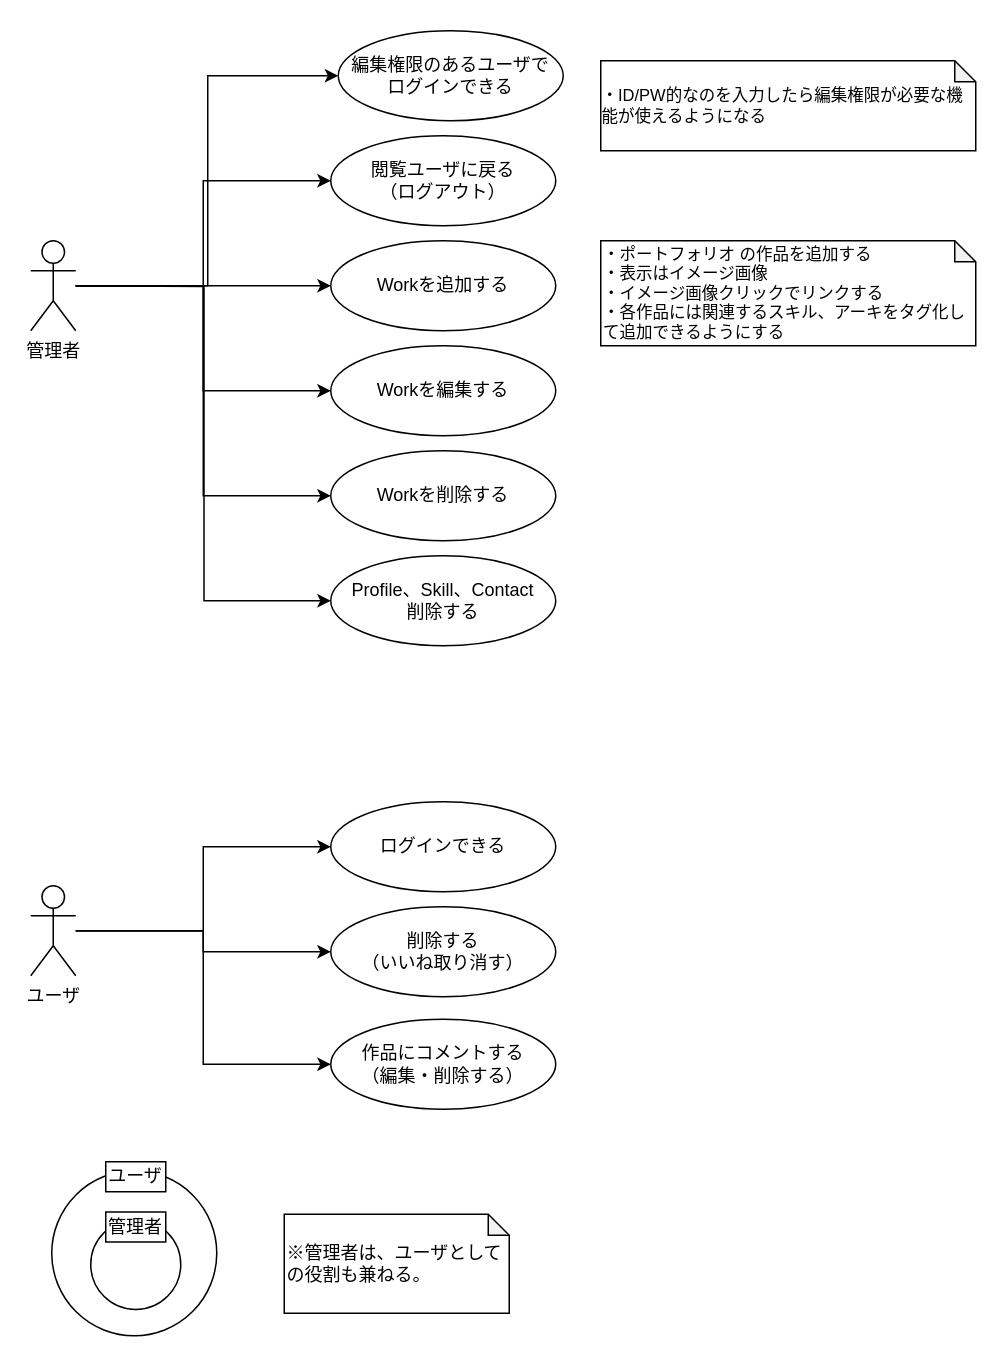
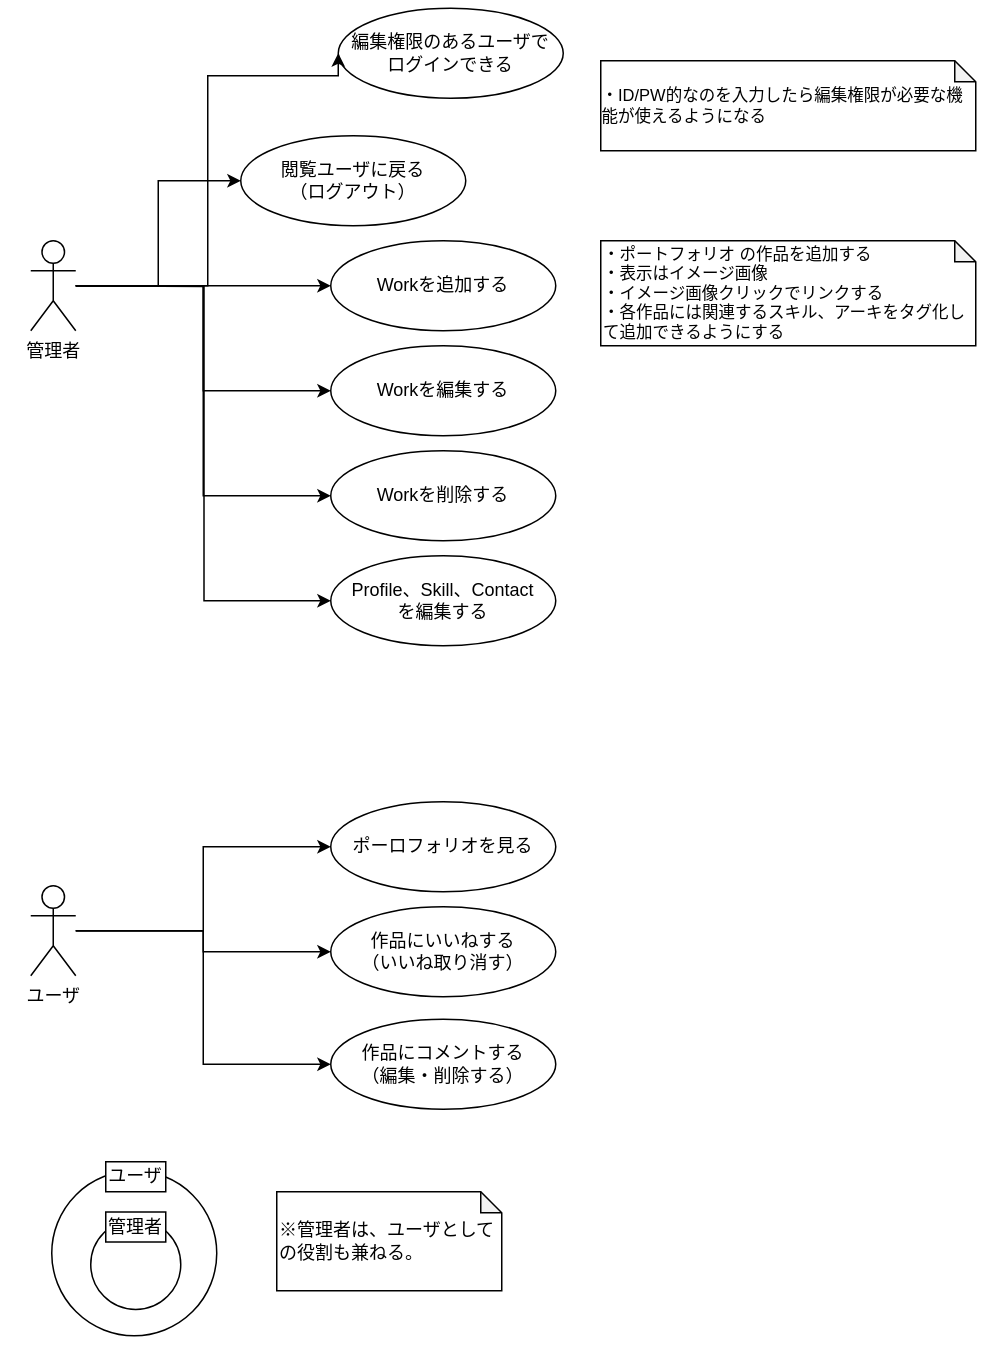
  <mxCell id="0" />
  <mxCell id="1" parent="0" />
- <mxCell id="2" value="ログインできる" style="ellipse;whiteSpace=wrap;html=1;" parent="1" vertex="1"><mxGeometry x="220" y="534" width="150" height="60" as="geometry" /></mxCell>
- <mxCell id="3" value="閲覧ユーザに戻る&lt;br&gt;（ログアウト）" style="ellipse;whiteSpace=wrap;html=1;" parent="1" vertex="1"><mxGeometry x="220" y="90" width="150" height="60" as="geometry" /></mxCell>
- <mxCell id="4" value="編集権限のあるユーザで&lt;br&gt;ログインできる" style="ellipse;whiteSpace=wrap;html=1;" parent="1" vertex="1"><mxGeometry x="225" y="20" width="150" height="60" as="geometry" /></mxCell>
+ <mxCell id="2" value="ポーロフォリオを見る" style="ellipse;whiteSpace=wrap;html=1;" parent="1" vertex="1"><mxGeometry x="220" y="534" width="150" height="60" as="geometry" /></mxCell>
+ <mxCell id="3" value="閲覧ユーザに戻る&lt;br&gt;（ログアウト）" style="ellipse;whiteSpace=wrap;html=1;" parent="1" vertex="1"><mxGeometry x="160" y="90" width="150" height="60" as="geometry" /></mxCell>
+ <mxCell id="4" value="編集権限のあるユーザで&lt;br&gt;ログインできる" style="ellipse;whiteSpace=wrap;html=1;" parent="1" vertex="1"><mxGeometry x="225" y="5" width="150" height="60" as="geometry" /></mxCell>
  <mxCell id="5" value="Workを編集する" style="ellipse;whiteSpace=wrap;html=1;" parent="1" vertex="1"><mxGeometry x="220" y="230" width="150" height="60" as="geometry" /></mxCell>
  <mxCell id="6" value="Workを追加する" style="ellipse;whiteSpace=wrap;html=1;" parent="1" vertex="1"><mxGeometry x="220" y="160" width="150" height="60" as="geometry" /></mxCell>
  <mxCell id="7" value="Workを削除する" style="ellipse;whiteSpace=wrap;html=1;" parent="1" vertex="1"><mxGeometry x="220" y="300" width="150" height="60" as="geometry" /></mxCell>
  <mxCell id="8" value="&lt;div style=&quot;text-align: left ; font-size: 11px&quot;&gt;&lt;span&gt;・ID/PW的なのを入力したら編集権限が必要な機能が使えるようになる&lt;/span&gt;&lt;br&gt;&lt;/div&gt;" style="shape=note;whiteSpace=wrap;html=1;backgroundOutline=1;darkOpacity=0.05;size=14;" parent="1" vertex="1"><mxGeometry x="400" y="40" width="250" height="60" as="geometry" /></mxCell>
  <mxCell id="9" value="&lt;div style=&quot;font-size: 11px&quot;&gt;&lt;span&gt;&lt;font style=&quot;font-size: 11px&quot;&gt;・ポートフォリオ の作品を追加する&lt;br&gt;&lt;/font&gt;&lt;/span&gt;&lt;/div&gt;&lt;div style=&quot;font-size: 11px&quot;&gt;&lt;span&gt;&lt;font style=&quot;font-size: 11px&quot;&gt;・表示はイメージ画像&lt;/font&gt;&lt;/span&gt;&lt;/div&gt;&lt;div style=&quot;font-size: 11px&quot;&gt;&lt;span&gt;&lt;font style=&quot;font-size: 11px&quot;&gt;・イメージ画像クリックでリンクする&lt;/font&gt;&lt;/span&gt;&lt;/div&gt;&lt;div style=&quot;font-size: 11px&quot;&gt;&lt;span&gt;&lt;font style=&quot;font-size: 11px&quot;&gt;・各作品には関連するスキル、アーキをタグ化して追加できるようにする&lt;/font&gt;&lt;/span&gt;&lt;/div&gt;" style="shape=note;whiteSpace=wrap;html=1;backgroundOutline=1;darkOpacity=0.05;size=14;align=left;" parent="1" vertex="1"><mxGeometry x="400" y="160" width="250" height="70" as="geometry" /></mxCell>
  <mxCell id="10" style="edgeStyle=orthogonalEdgeStyle;rounded=0;orthogonalLoop=1;jettySize=auto;html=1;entryX=0;entryY=0.5;entryDx=0;entryDy=0;" parent="1" source="15" target="4" edge="1"><mxGeometry relative="1" as="geometry"><mxPoint x="140" y="120" as="targetPoint" /><Array as="points"><mxPoint x="138" y="190" /><mxPoint x="138" y="50" /></Array></mxGeometry></mxCell>
  <mxCell id="11" style="edgeStyle=orthogonalEdgeStyle;rounded=0;orthogonalLoop=1;jettySize=auto;html=1;entryX=0;entryY=0.5;entryDx=0;entryDy=0;" parent="1" source="15" target="3" edge="1"><mxGeometry relative="1" as="geometry" /></mxCell>
  <mxCell id="12" style="edgeStyle=orthogonalEdgeStyle;rounded=0;orthogonalLoop=1;jettySize=auto;html=1;entryX=0;entryY=0.5;entryDx=0;entryDy=0;" parent="1" source="15" target="6" edge="1"><mxGeometry relative="1" as="geometry" /></mxCell>
  <mxCell id="13" style="edgeStyle=orthogonalEdgeStyle;rounded=0;orthogonalLoop=1;jettySize=auto;html=1;entryX=0;entryY=0.5;entryDx=0;entryDy=0;" parent="1" source="15" target="5" edge="1"><mxGeometry relative="1" as="geometry" /></mxCell>
  <mxCell id="14" style="edgeStyle=orthogonalEdgeStyle;rounded=0;orthogonalLoop=1;jettySize=auto;html=1;entryX=0;entryY=0.5;entryDx=0;entryDy=0;" parent="1" source="15" target="7" edge="1"><mxGeometry relative="1" as="geometry" /></mxCell>
  <mxCell id="15" value="管理者" style="shape=umlActor;verticalLabelPosition=bottom;verticalAlign=top;html=1;" parent="1" vertex="1"><mxGeometry x="20" y="160" width="30" height="60" as="geometry" /></mxCell>
  <mxCell id="16" style="edgeStyle=orthogonalEdgeStyle;rounded=0;orthogonalLoop=1;jettySize=auto;html=1;entryX=0;entryY=0.5;entryDx=0;entryDy=0;" parent="1" source="17" target="2" edge="1"><mxGeometry relative="1" as="geometry" /></mxCell>
  <mxCell id="17" value="ユーザ" style="shape=umlActor;verticalLabelPosition=bottom;verticalAlign=top;html=1;" parent="1" vertex="1"><mxGeometry x="20" y="590" width="30" height="60" as="geometry" /></mxCell>
- <mxCell id="18" value="削除する&lt;br&gt;（いいね取り消す）" style="ellipse;whiteSpace=wrap;html=1;" vertex="1" parent="1"><mxGeometry x="220" y="604" width="150" height="60" as="geometry" /></mxCell>
+ <mxCell id="18" value="作品にいいねする&lt;br&gt;（いいね取り消す）" style="ellipse;whiteSpace=wrap;html=1;" vertex="1" parent="1"><mxGeometry x="220" y="604" width="150" height="60" as="geometry" /></mxCell>
  <mxCell id="19" value="作品にコメントする&lt;br&gt;（編集・削除する）" style="ellipse;whiteSpace=wrap;html=1;" vertex="1" parent="1"><mxGeometry x="220" y="679" width="150" height="60" as="geometry" /></mxCell>
  <mxCell id="20" style="edgeStyle=orthogonalEdgeStyle;rounded=0;orthogonalLoop=1;jettySize=auto;html=1;entryX=0;entryY=0.5;entryDx=0;entryDy=0;" edge="1" parent="1" source="17" target="18"><mxGeometry relative="1" as="geometry"><mxPoint x="50" y="479" as="sourcePoint" /><mxPoint x="220" y="754" as="targetPoint" /></mxGeometry></mxCell>
  <mxCell id="21" style="edgeStyle=orthogonalEdgeStyle;rounded=0;orthogonalLoop=1;jettySize=auto;html=1;entryX=0;entryY=0.5;entryDx=0;entryDy=0;" edge="1" parent="1" source="17" target="19"><mxGeometry relative="1" as="geometry"><mxPoint x="50" y="479" as="sourcePoint" /><mxPoint x="230" y="644" as="targetPoint" /></mxGeometry></mxCell>
- <mxCell id="22" value="Profile、Skill、Contact&lt;br&gt;削除する" style="ellipse;whiteSpace=wrap;html=1;" vertex="1" parent="1"><mxGeometry x="220" y="370" width="150" height="60" as="geometry" /></mxCell>
+ <mxCell id="22" value="Profile、Skill、Contact&lt;br&gt;を編集する" style="ellipse;whiteSpace=wrap;html=1;" vertex="1" parent="1"><mxGeometry x="220" y="370" width="150" height="60" as="geometry" /></mxCell>
  <mxCell id="23" style="edgeStyle=orthogonalEdgeStyle;rounded=0;orthogonalLoop=1;jettySize=auto;html=1;entryX=0;entryY=0.5;entryDx=0;entryDy=0;" edge="1" parent="1" target="22"><mxGeometry relative="1" as="geometry"><mxPoint x="50" y="190" as="sourcePoint" /><mxPoint x="230" y="340" as="targetPoint" /></mxGeometry></mxCell>
  <mxCell id="24" value="" style="ellipse;whiteSpace=wrap;html=1;aspect=fixed;fillColor=none;" vertex="1" parent="1"><mxGeometry x="34" y="780" width="110" height="110" as="geometry" /></mxCell>
  <mxCell id="25" value="" style="ellipse;whiteSpace=wrap;html=1;aspect=fixed;fillColor=none;" vertex="1" parent="1"><mxGeometry x="60" y="812.5" width="60" height="60" as="geometry" /></mxCell>
  <mxCell id="26" value="ユーザ" style="text;html=1;align=center;verticalAlign=middle;whiteSpace=wrap;rounded=0;fillColor=#ffffff;strokeColor=#000000;" vertex="1" parent="1"><mxGeometry x="70" y="774" width="40" height="20" as="geometry" /></mxCell>
  <mxCell id="27" value="管理者" style="text;html=1;align=center;verticalAlign=middle;whiteSpace=wrap;rounded=0;fillColor=#ffffff;strokeColor=#000000;" vertex="1" parent="1"><mxGeometry x="70" y="807.5" width="40" height="20" as="geometry" /></mxCell>
- <mxCell id="28" value="※管理者は、ユーザとしての役割も兼ねる。" style="shape=note;whiteSpace=wrap;html=1;backgroundOutline=1;darkOpacity=0.05;size=14;align=left;" vertex="1" parent="1"><mxGeometry x="189" y="809" width="150" height="66" as="geometry" /></mxCell>
+ <mxCell id="28" value="※管理者は、ユーザとしての役割も兼ねる。" style="shape=note;whiteSpace=wrap;html=1;backgroundOutline=1;darkOpacity=0.05;size=14;align=left;" vertex="1" parent="1"><mxGeometry x="184" y="794" width="150" height="66" as="geometry" /></mxCell>
